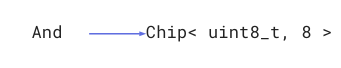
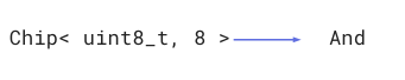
  digraph {
    rankdir=LR
    fontname="Roboto Mono"
    node [color="#cacde8ff" fillcolor="#e6e8faff" fontcolor="#222222ff" fontname="Roboto Mono" fontsize=11 margin=0.01 shape=none]
    n1 [label="Chip&lt; uint8_t, 8 &gt;"]
    n2 [label=And]
-   n2 -> n1 [arrowsize=0.25 color="#606ee0ff" fontcolor="#222222ff" fontname="Roboto Mono" fontsize=11]
+   n1 -> n2 [arrowsize=0.25 color="#606ee0ff" fontcolor="#222222ff" fontname="Roboto Mono" fontsize=11]
  }
